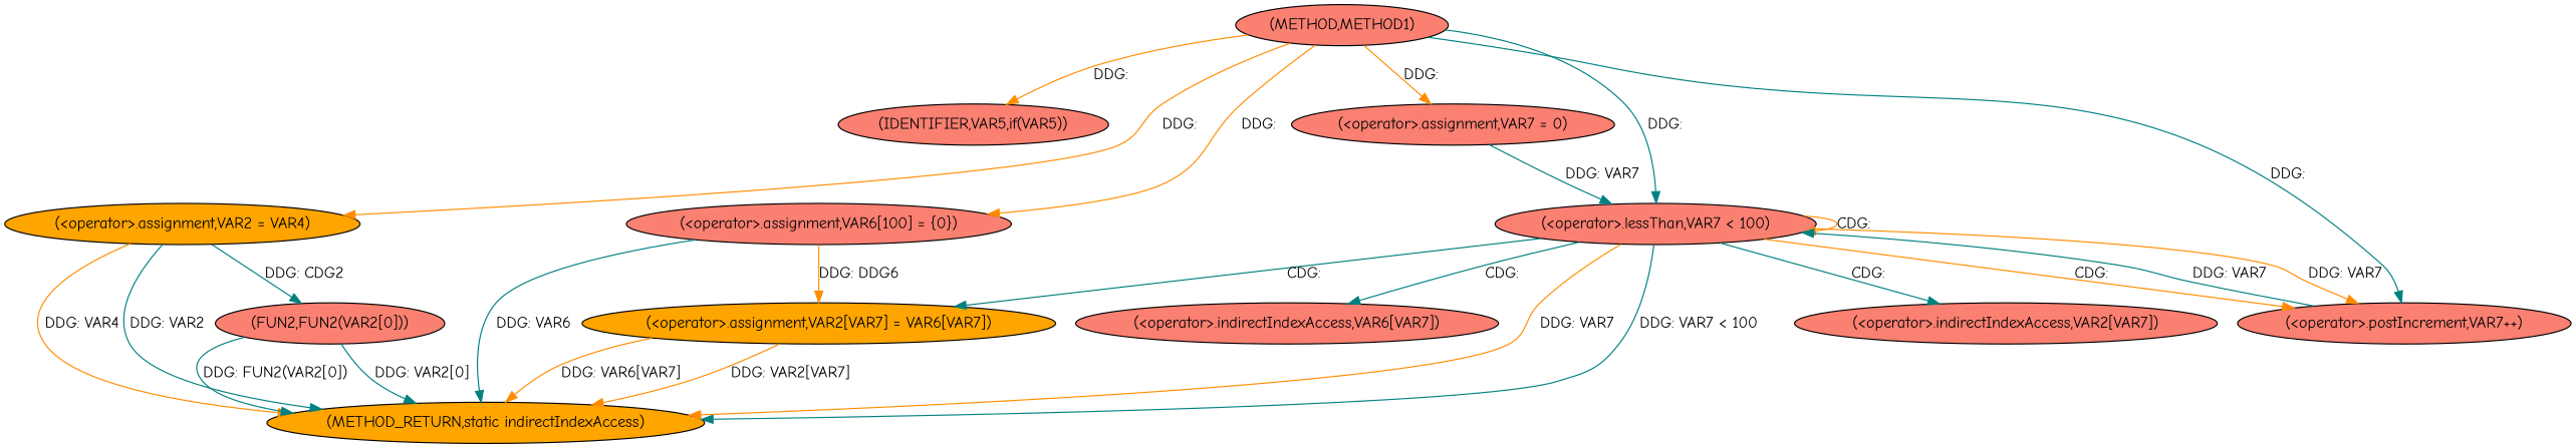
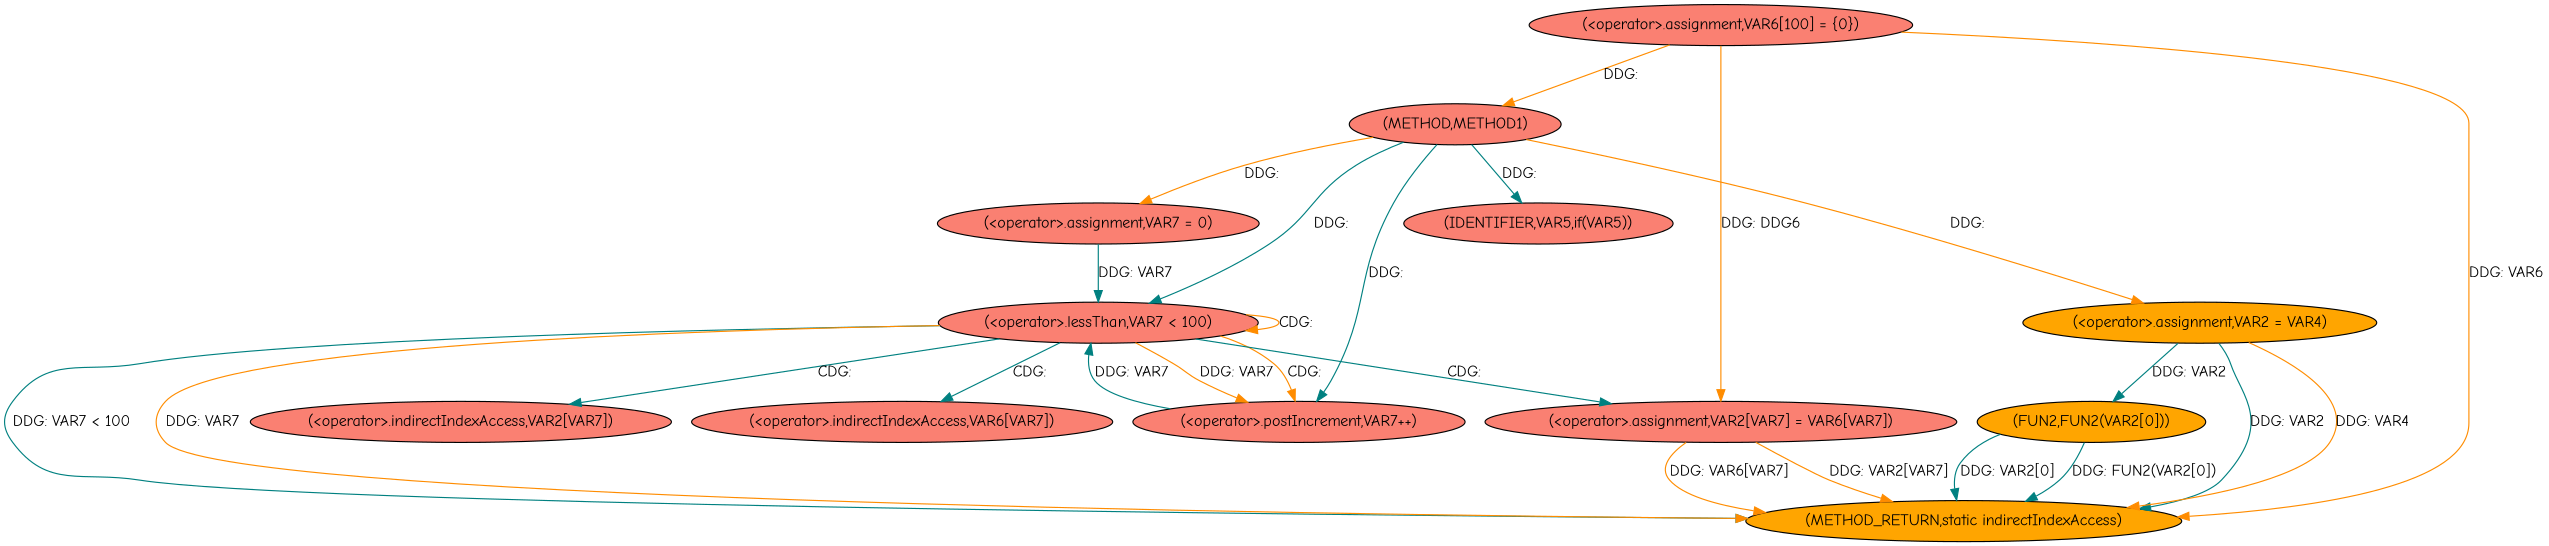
  digraph {
    fontname="Comic Neue"
    node [fillcolor=salmon fontname="Comic Neue" style=filled]
    edge [color=darkorange fontname="Comic Neue"]
    n1 [label="(METHOD,METHOD1)"]
    n2 [label="(IDENTIFIER,VAR5,if(VAR5))"]
    n3 [fillcolor=orange label="(<operator>.assignment,VAR2 = VAR4)"]
    n4 [label="(<operator>.assignment,VAR6[100] = {0})"]
    n5 [label="(<operator>.assignment,VAR7 = 0)"]
    n6 [label="(<operator>.lessThan,VAR7 < 100)"]
    n7 [label="(<operator>.postIncrement,VAR7++)"]
    n8 [fillcolor=orange label="(METHOD_RETURN,static indirectIndexAccess)"]
-   n9 [label="(FUN2,FUN2(VAR2[0]))"]
-   n10 [fillcolor=orange label="(<operator>.assignment,VAR2[VAR7] = VAR6[VAR7])"]
+   n9 [fillcolor=orange label="(FUN2,FUN2(VAR2[0]))"]
+   n10 [label="(<operator>.assignment,VAR2[VAR7] = VAR6[VAR7])"]
    n11 [label="(<operator>.indirectIndexAccess,VAR2[VAR7])"]
    n12 [label="(<operator>.indirectIndexAccess,VAR6[VAR7])"]
-   n1 -> n2 [label="DDG: "]
+   n1 -> n2 [color=teal label="DDG: "]
    n1 -> n3 [label="DDG: "]
-   n1 -> n4 [label="DDG: "]
+   n4 -> n1 [label="DDG: "]
    n1 -> n5 [label="DDG: "]
    n1 -> n6 [color=teal label="DDG: "]
    n1 -> n7 [color=teal label="DDG: "]
    n3 -> n8 [color=teal label="DDG: VAR2"]
    n3 -> n8 [label="DDG: VAR4"]
-   n3 -> n9 [color=teal label="DDG: CDG2"]
-   n4 -> n8 [color=teal label="DDG: VAR6"]
+   n3 -> n9 [color=teal label="DDG: VAR2"]
+   n4 -> n8 [label="DDG: VAR6"]
    n4 -> n10 [label="DDG: DDG6"]
    n5 -> n6 [color=teal label="DDG: VAR7"]
    n6 -> n6 [label="CDG: "]
    n6 -> n7 [label="DDG: VAR7"]
    n6 -> n7 [label="CDG: "]
    n6 -> n8 [color=teal label="DDG: VAR7 < 100"]
    n6 -> n8 [label="DDG: VAR7"]
    n6 -> n10 [color=teal label="CDG: "]
    n6 -> n11 [color=teal label="CDG: "]
    n6 -> n12 [color=teal label="CDG: "]
    n7 -> n6 [color=teal label="DDG: VAR7"]
    n9 -> n8 [color=teal label="DDG: FUN2(VAR2[0])"]
    n9 -> n8 [color=teal label="DDG: VAR2[0]"]
    n10 -> n8 [label="DDG: VAR2[VAR7]"]
    n10 -> n8 [label="DDG: VAR6[VAR7]"]
  }
